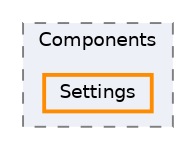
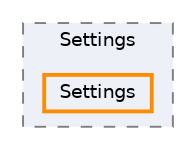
  digraph {
    compound=true
    n1 [color=darkorange fillcolor="#edf0f7" fontname=Helvetica fontsize=10 height=0.2 label=Settings shape=box style="filled,bold" width=0.4]
    subgraph cluster_1 {
      bgcolor="#edf0f7"
      fontname=Helvetica
      fontsize=10
-     label=Components
+     label=Settings
      pencolor=grey50
      style="filled,dashed"
      n1
    }
  }
